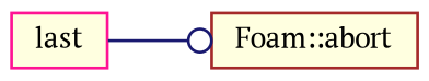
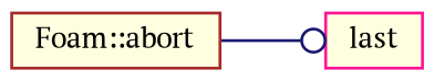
  digraph {
    rankdir=LR
    fontname="PT Serif"
    node [fillcolor=lightyellow fontname="PT Serif" fontsize=10 shape=record style=filled]
    n1 [color=deeppink fontcolor=black height=0.2 label=last width=0.4]
    n2 [color=brown height=0.2 label="Foam::abort" width=0.4]
-   n1 -> n2 [color=midnightblue fontname="PT Serif" fontsize=10 labelfontname=FreeSans labelfontsize=10 style=solid arrowhead=odot]
+   n2 -> n1 [color=midnightblue fontname="PT Serif" fontsize=10 labelfontname=FreeSans labelfontsize=10 style=solid arrowhead=odot]
  }
